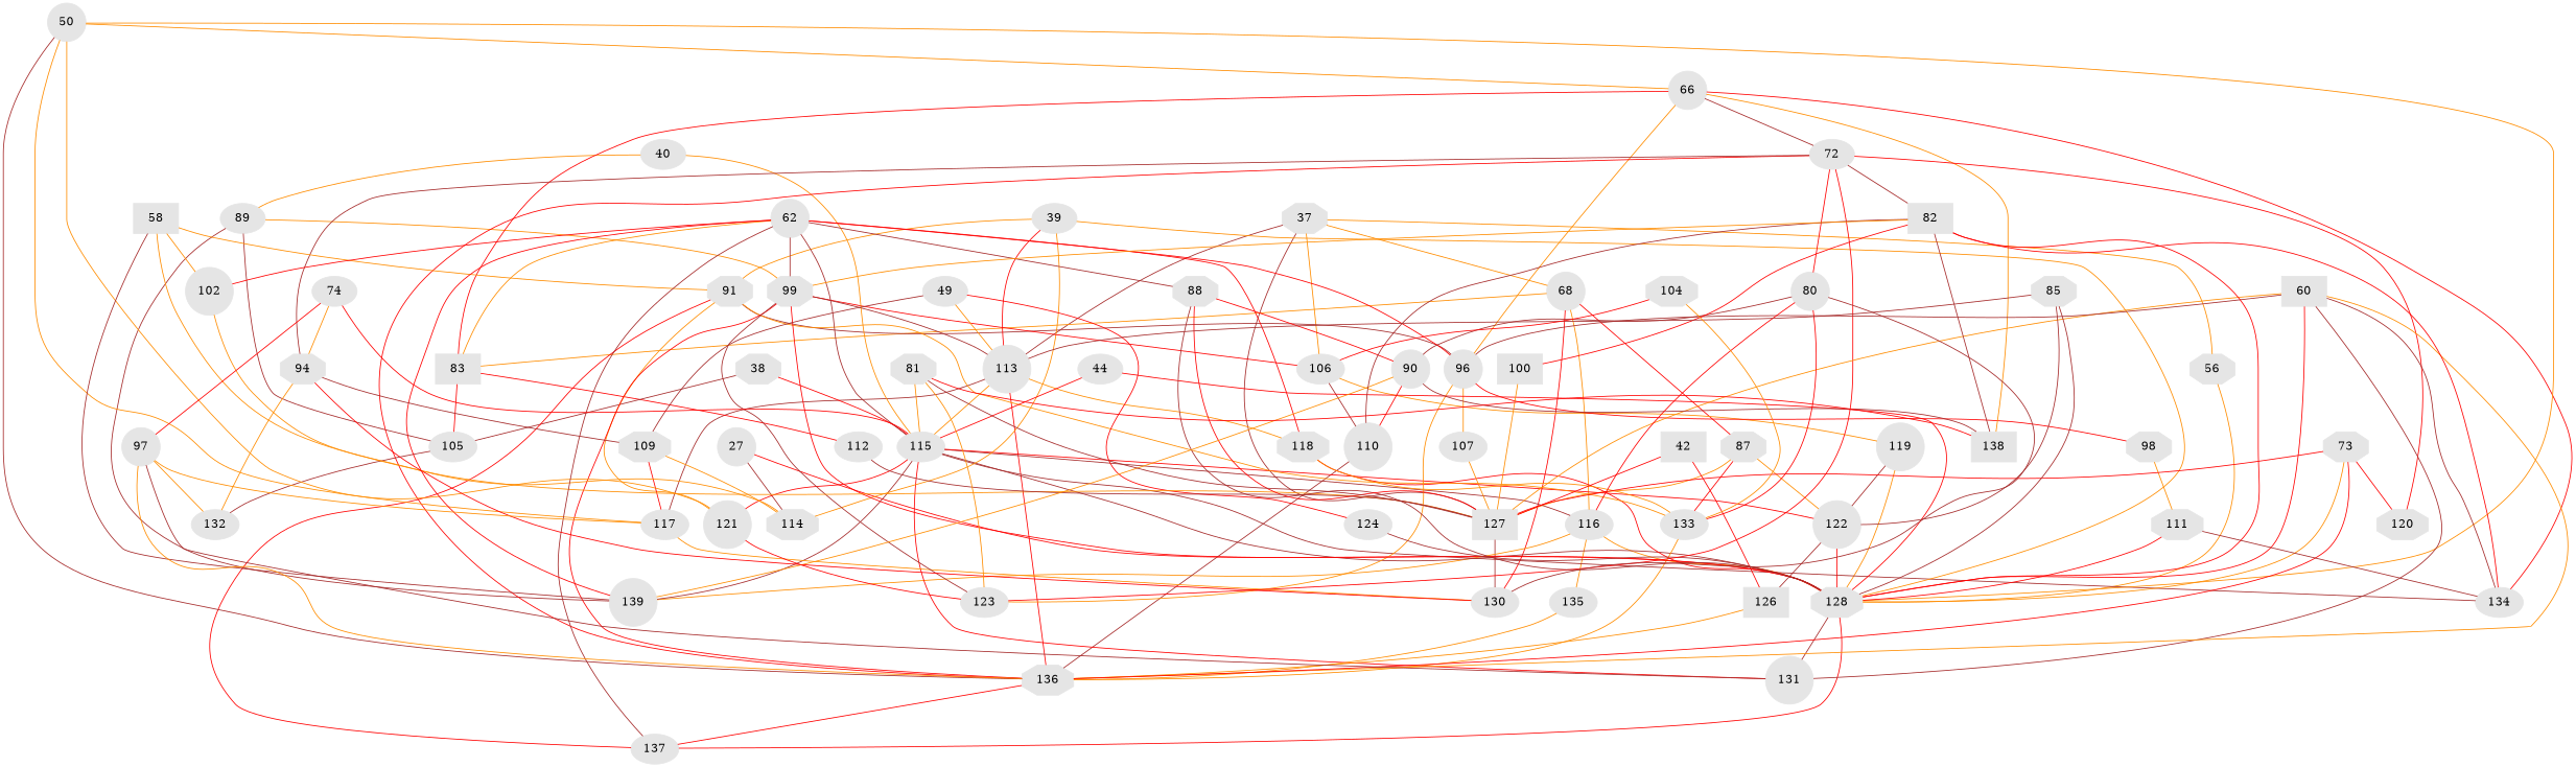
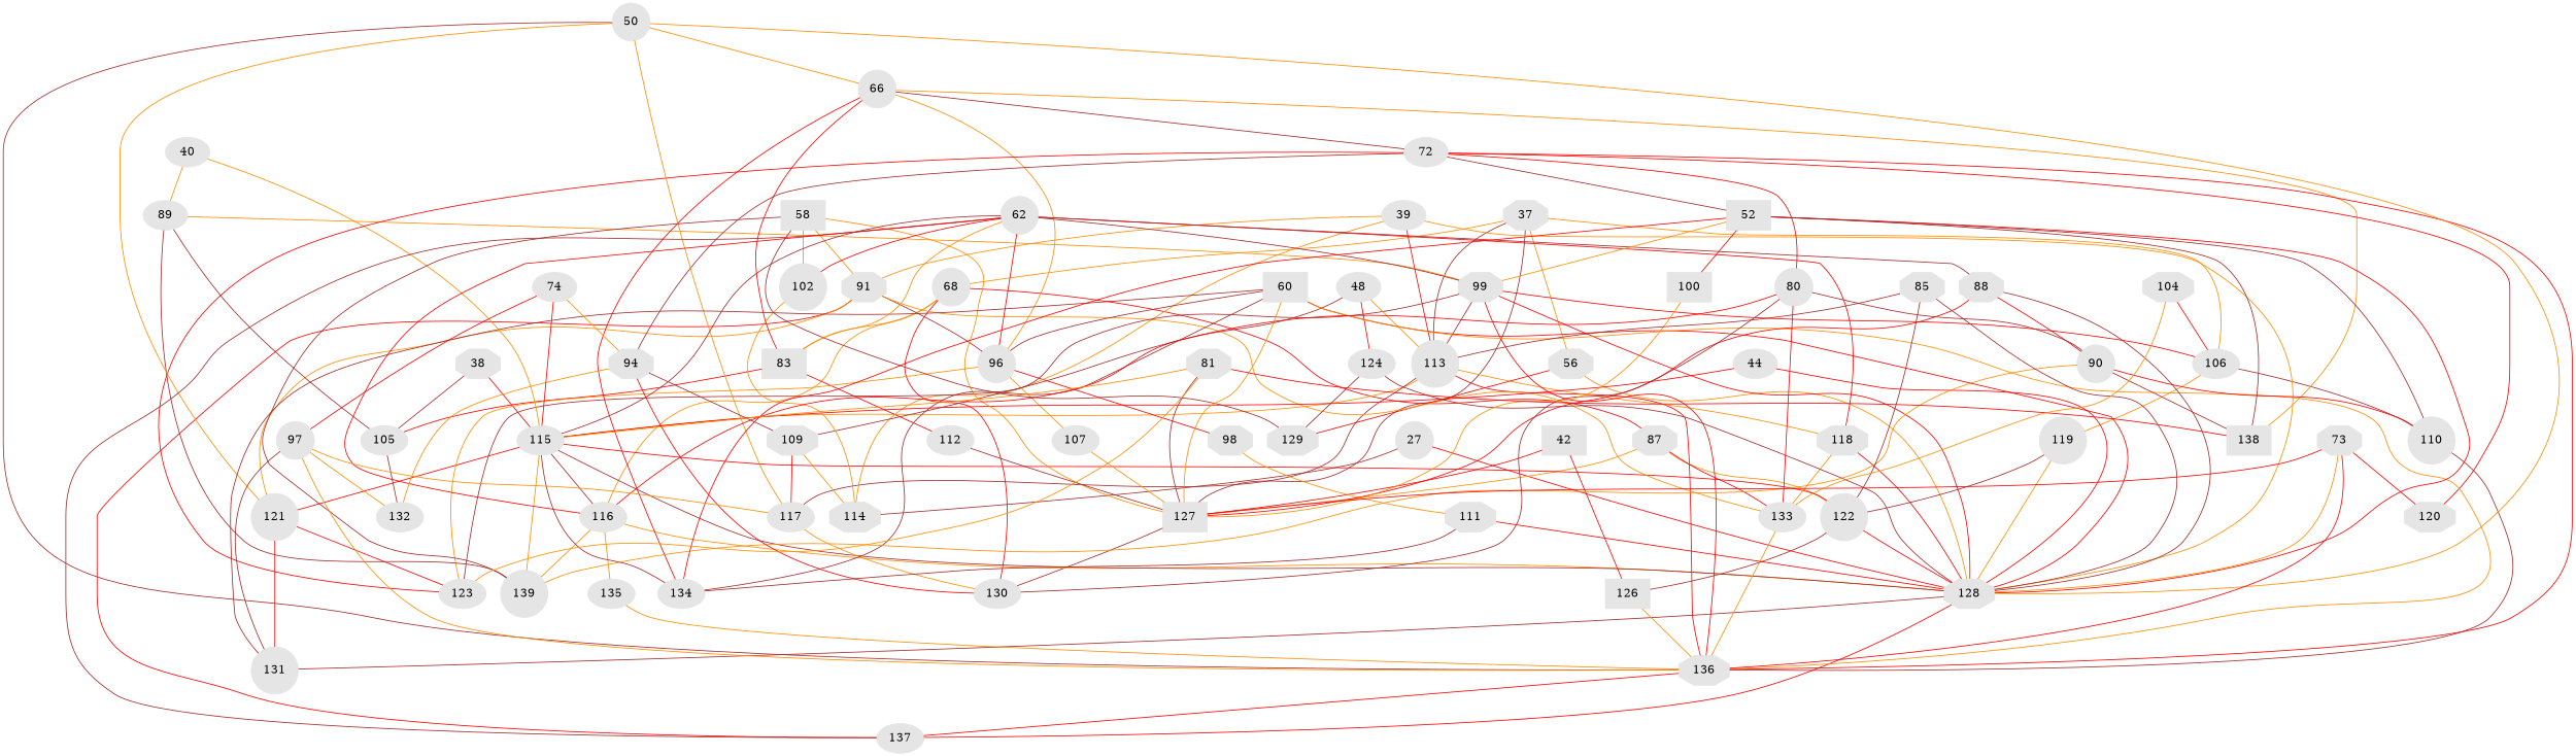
  graph {
    node [color=gray90 shape=ellipse style=filled]
    edge [color=darkorange]
    27 [shape=circle]
    114 [shape=octagon]
    128 [shape=octagon super="+76+3+101+93"]
    131 [shape=circle super="+108"]
    137 [super="+43"]
    37 [shape=octagon]
    56 [shape=octagon]
    68 [shape=circle]
    106 [super="+71"]
    113 [shape=circle super="+86"]
    127 [shape=box super="+34+77"]
+   129 [shape=octagon]
    83 [shape=box]
    116 [super="+2"]
    87 [shape=octagon]
    130 [super="+22"]
    110 [shape=circle]
    119 [shape=circle]
    115 [super="+69+59+92+79"]
    117 [super="+7"]
    136 [shape=octagon super="+32+16+103+125"]
    118 [shape=octagon super="+9+95"]
    38 [shape=octagon]
    105
    132
    121 [shape=circle super="+51"]
    139 [shape=circle super="+75"]
    134
    122 [shape=circle super="+25"]
    91 [shape=octagon super="+4"]
    96 [shape=circle super="+45+33"]
    133 [super="+70"]
    39
    89 [super="+30"]
    99 [shape=octagon super="+48+47"]
    40
    42 [shape=box]
    126 [shape=box]
    44
-   49 [super="+13"]
+   49 [super="+13" label=48]
    109 [shape=octagon]
    124
    66 [shape=circle super="+35"]
    72 [super="+63"]
    138 [shape=box super="+29"]
    50 [shape=circle]
    123 [super="+84"]
    58 [shape=box super="+23"]
    102 [shape=circle]
    60 [shape=box super="+10"]
    98 [shape=octagon]
    107
    62 [shape=circle super="+53"]
    88 [shape=octagon super="+24"]
    112
    90 [shape=circle super="+17"]
    135
    80 [shape=circle]
-   82 [shape=box super="+57"]
+   82 [shape=box super="+57" label=52]
    94 [shape=octagon]
    120 [shape=octagon]
    100 [shape=box]
    73 [shape=octagon]
    74 [super="+12"]
    97 [shape=circle]
    81 [shape=octagon]
    85 [shape=octagon]
    111 [shape=octagon]
    104 [shape=octagon]
    27 -- 114 [color=brown]
    27 -- 128 [color=red]
    128 -- 131 [color=brown weight=2]
    128 -- 137 [color=red]
    37 -- 56
    37 -- 68
    37 -- 106
    37 -- 113 [color=brown]
    37 -- 127 [color=brown]
    56 -- 128
+   56 -- 129 [color=red]
    68 -- 83
    68 -- 116
    68 -- 87 [color=red]
    68 -- 130 [color=red]
    106 -- 110 [color=brown weight=2]
    106 -- 119
    113 -- 115 [weight=2]
    113 -- 117 [color=brown]
    113 -- 136 [color=red]
    113 -- 118
    127 -- 130 [color=brown]
    83 -- 105 [color=red]
    83 -- 112 [color=red]
    116 -- 128 [weight=2]
    116 -- 139
    116 -- 135
    87 -- 127
    87 -- 122 [weight=2]
    87 -- 133 [color=red]
    110 -- 136 [color=brown]
    119 -- 128
    119 -- 122 [color=brown]
    115 -- 128 [color=brown weight=2]
-   115 -- 131 [color=red]
+   121 -- 131 [color=red]
    115 -- 116 [color=brown]
    115 -- 121 [color=red weight=3]
-   115 -- 139 [color=brown]
+   115 -- 139
    115 -- 134 [color=brown]
    115 -- 122 [color=red]
    117 -- 130
    136 -- 137 [color=red]
    118 -- 128 [color=red weight=2]
    118 -- 133
    38 -- 115 [color=red]
    38 -- 105 [color=brown]
    105 -- 132 [color=brown]
    121 -- 123 [color=red]
    122 -- 128 [color=red]
    122 -- 126 [color=brown weight=2]
    91 -- 137 [color=red]
    91 -- 121
    91 -- 96 [color=brown]
    91 -- 133 [weight=2]
    96 -- 123
    96 -- 98 [color=red]
    96 -- 107
    133 -- 136 [weight=2]
    39 -- 114
    39 -- 128 [weight=2]
    39 -- 113 [color=red]
    39 -- 91
    89 -- 105 [color=brown]
    89 -- 139 [color=brown weight=2]
    89 -- 99 [weight=2]
    99 -- 128 [color=red weight=3]
    99 -- 106 [color=red weight=2]
    99 -- 113 [color=brown weight=2]
    99 -- 136 [color=red weight=3]
    99 -- 123 [color=brown weight=2]
    40 -- 115
    40 -- 89
    42 -- 127 [color=red]
    42 -- 126 [color=red]
    126 -- 136
    44 -- 128 [color=red weight=2]
    44 -- 115 [color=red]
    49 -- 113
    49 -- 109 [color=brown]
    49 -- 124 [color=red]
    109 -- 114
    109 -- 117 [color=red weight=2]
    124 -- 128 [color=brown weight=2]
+   124 -- 129 [color=brown]
    66 -- 83 [color=red]
    66 -- 134 [color=red]
    66 -- 96
    66 -- 72 [color=brown]
    66 -- 138
    72 -- 136 [color=red]
    72 -- 123 [color=red weight=2]
    72 -- 80 [color=red]
    72 -- 82 [color=brown]
    72 -- 94 [color=brown]
    72 -- 120 [color=red]
    50 -- 128
    50 -- 117
    50 -- 136 [color=brown]
    50 -- 121
    50 -- 66
    58 -- 127
+   58 -- 129 [color=brown]
    58 -- 139 [color=brown]
    58 -- 91
    58 -- 102
    102 -- 114
    60 -- 128 [color=red]
    60 -- 131 [color=brown]
    60 -- 127 [weight=3]
    60 -- 136 [weight=2]
    60 -- 134 [color=brown]
    60 -- 96 [color=brown]
    98 -- 111
    107 -- 127
    62 -- 137 [color=brown]
    62 -- 83
-   62 -- 139 [color=red]
+   62 -- 116 [color=red]
    62 -- 115 [color=brown]
    62 -- 118 [color=red weight=2]
    62 -- 96 [color=red]
    62 -- 99 [color=brown weight=3]
    62 -- 102 [color=red]
    62 -- 88 [color=brown]
    88 -- 128 [color=brown]
    88 -- 127 [color=red weight=2]
    88 -- 90 [color=red]
    112 -- 127 [color=brown]
    90 -- 110 [color=red]
    90 -- 139
    90 -- 138 [color=brown]
    135 -- 136
    80 -- 116 [color=red]
    80 -- 130 [color=brown]
    80 -- 133 [color=red]
    80 -- 90 [color=brown]
    82 -- 128 [color=red weight=3]
    82 -- 110 [color=brown]
    82 -- 134 [color=red]
    82 -- 99
    82 -- 138 [color=brown]
    82 -- 100 [color=red]
    94 -- 130 [color=red]
    94 -- 132
    94 -- 109 [color=brown]
    100 -- 127
    73 -- 128
    73 -- 127 [color=red]
    73 -- 136 [color=red]
    73 -- 120 [color=red]
    74 -- 115 [color=red]
    74 -- 94 [weight=2]
    74 -- 97 [color=red]
    97 -- 131 [color=brown]
    97 -- 117
    97 -- 136
    97 -- 132
    81 -- 127 [color=brown]
    81 -- 115
    81 -- 138 [color=red]
    81 -- 123
    85 -- 128 [color=brown]
    85 -- 113 [color=brown]
    85 -- 122 [color=brown weight=2]
    111 -- 128 [color=red weight=2]
    111 -- 134 [color=brown]
    104 -- 106 [color=red]
    104 -- 133
  }
